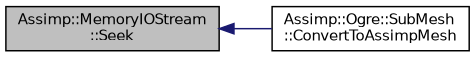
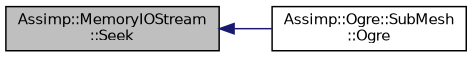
  digraph {
    rankdir=LR
    node [color=black fontname=Helvetica fontsize=10 shape=record style=filled]
    n1 [fillcolor=grey75 fontcolor=black height=0.2 label="Assimp::MemoryIOStream\l::Seek" width=0.4]
-   n2 [fillcolor=white height=0.2 label="Assimp::Ogre::SubMesh\l::ConvertToAssimpMesh" width=0.4]
+   n2 [fillcolor=white height=0.2 label="Assimp::Ogre::SubMesh\l::Ogre" width=0.4]
    n1 -> n2 [color=midnightblue dir=back fontname=Helvetica fontsize=10 labelfontname=Helvetica labelfontsize=10 style=solid]
  }
